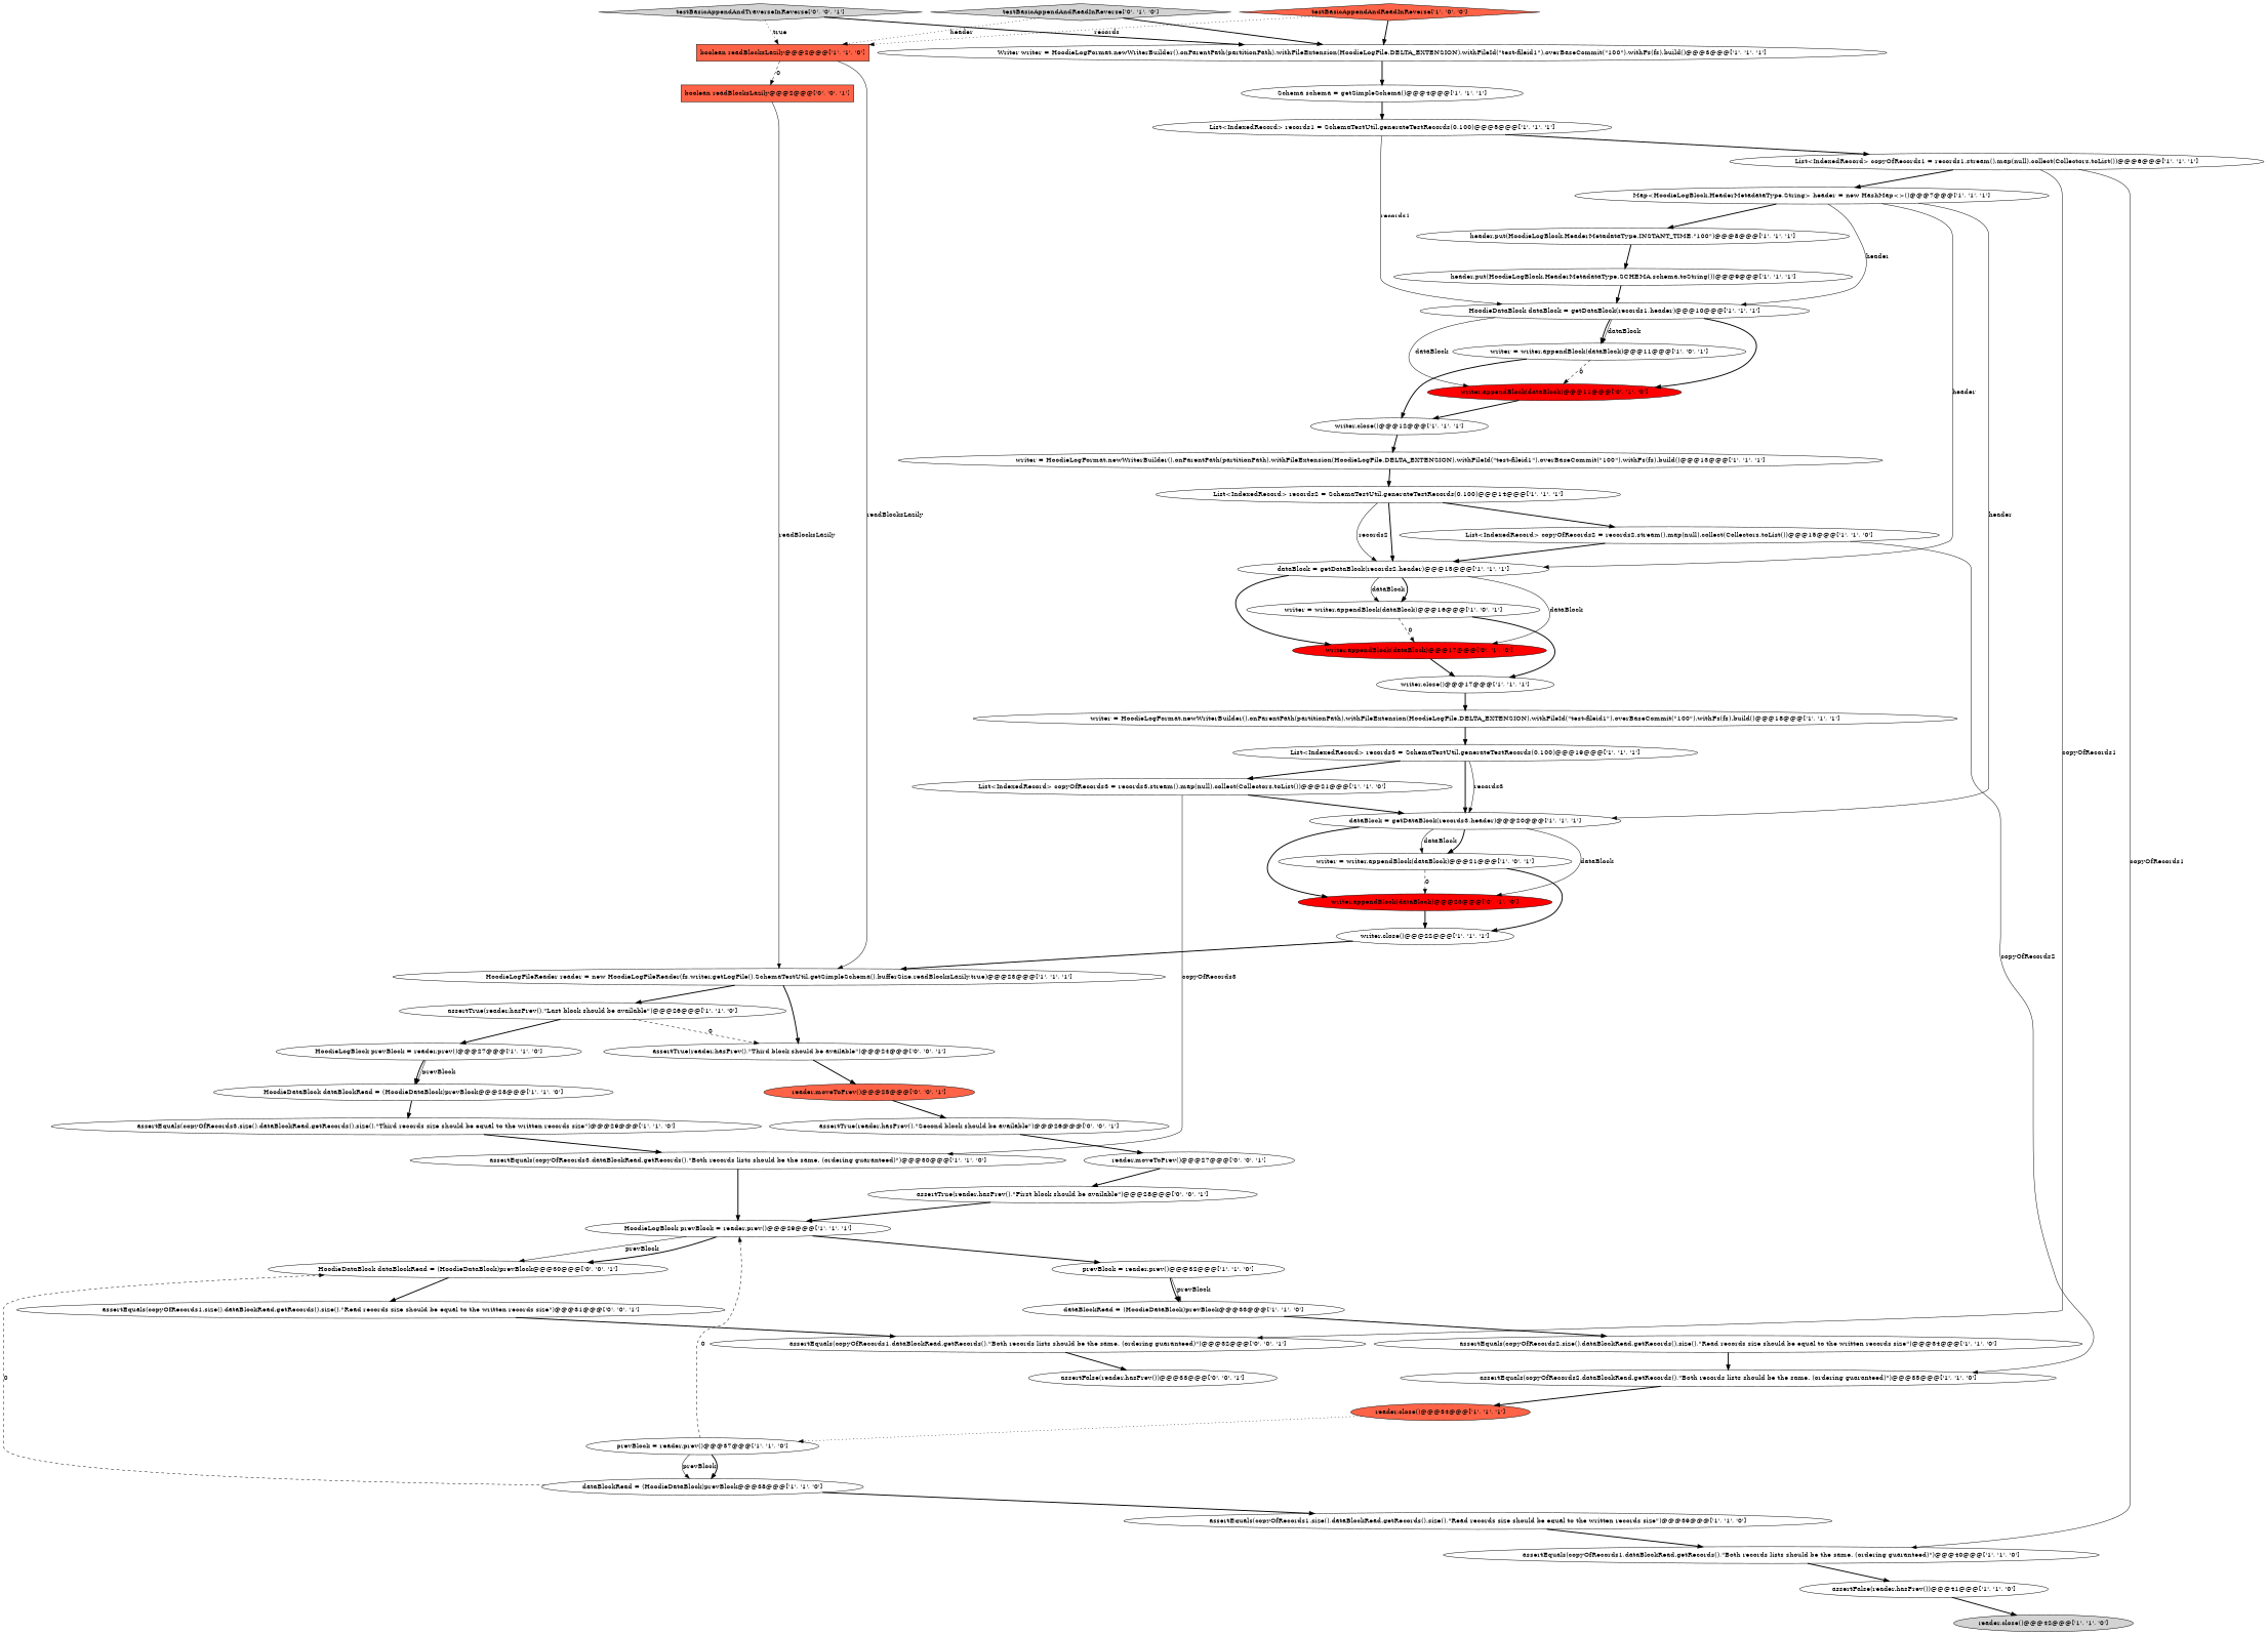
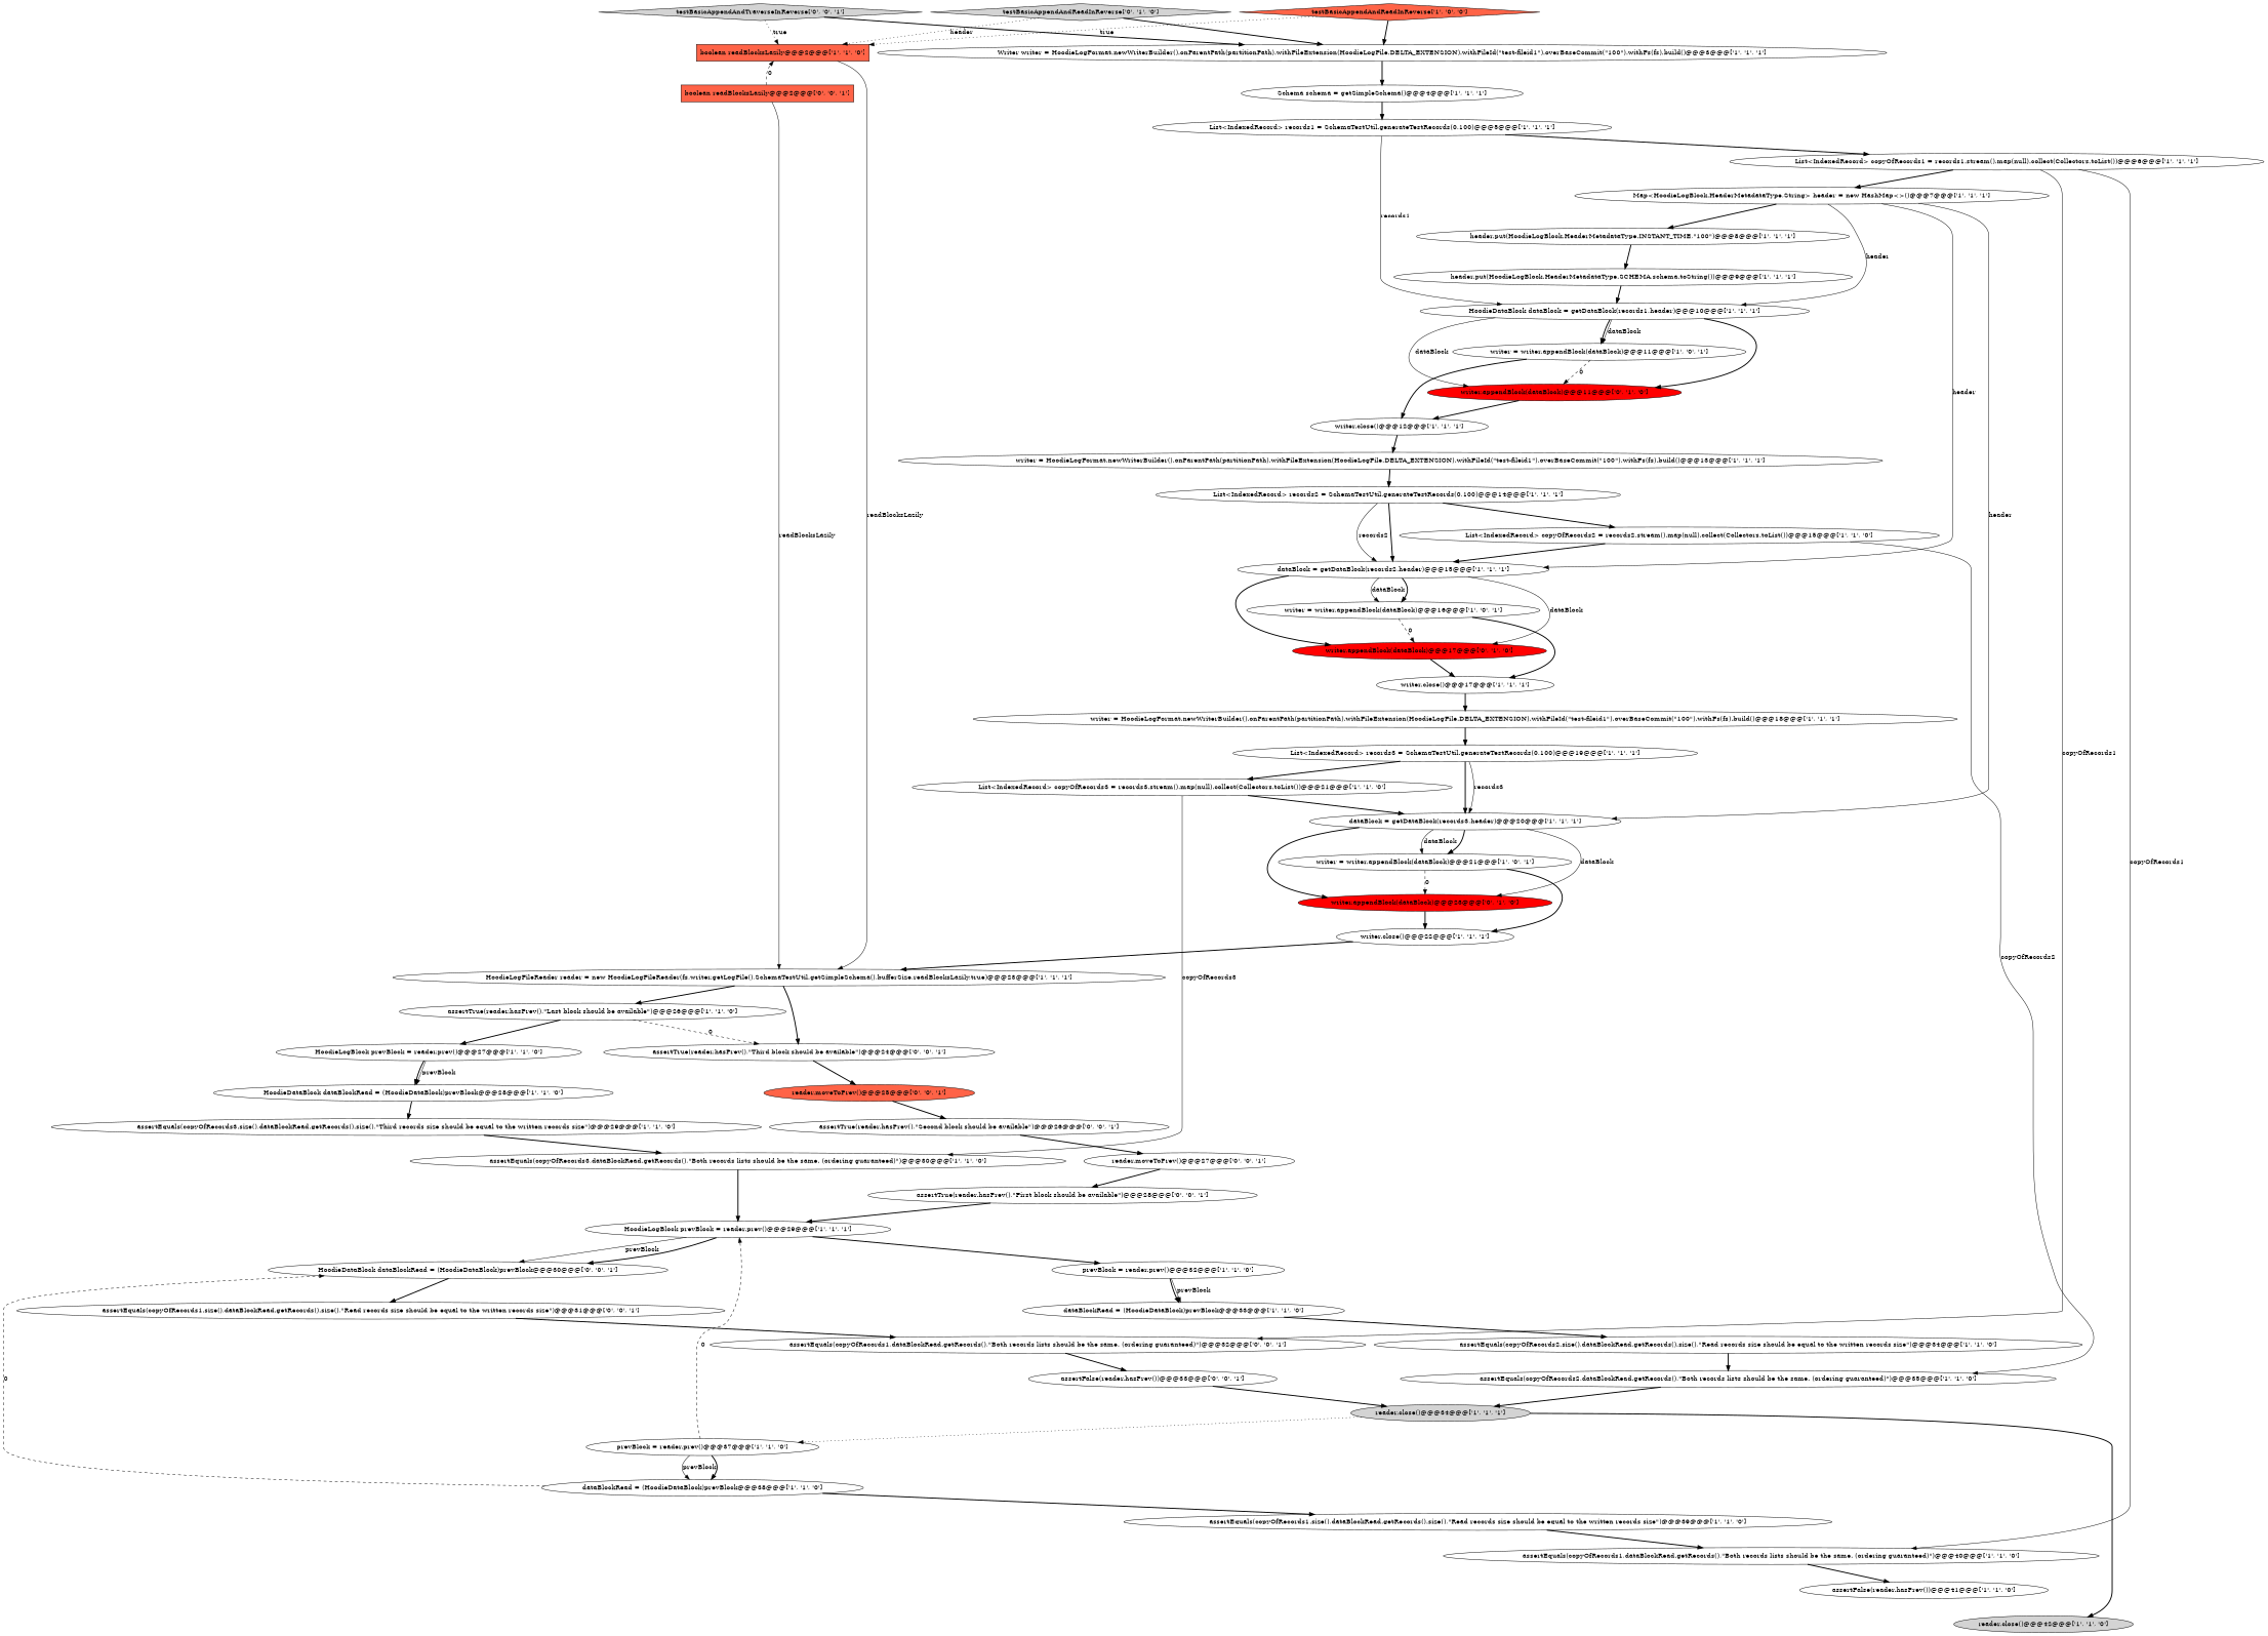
  digraph {
    node [fillcolor=white shape=ellipse style=filled]
    edge [style=bold]
    n1 [fillcolor=red label="writer.appendBlock(dataBlock)@@@17@@@['0', '1', '0']"]
    n2 [label="writer.close()@@@17@@@['1', '1', '1']"]
    n3 [label="writer = HoodieLogFormat.newWriterBuilder().onParentPath(partitionPath).withFileExtension(HoodieLogFile.DELTA_EXTENSION).withFileId(\"test-fileid1\").overBaseCommit(\"100\").withFs(fs).build()@@@18@@@['1', '1', '1']"]
    n4 [label="dataBlockRead = (HoodieDataBlock)prevBlock@@@38@@@['1', '1', '0']"]
    n5 [label="assertEquals(copyOfRecords1.size(),dataBlockRead.getRecords().size(),\"Read records size should be equal to the written records size\")@@@39@@@['1', '1', '0']"]
    n6 [label="HoodieDataBlock dataBlockRead = (HoodieDataBlock)prevBlock@@@30@@@['0', '0', '1']"]
    n7 [label="assertEquals(copyOfRecords1,dataBlockRead.getRecords(),\"Both records lists should be the same. (ordering guaranteed)\")@@@40@@@['1', '1', '0']"]
    n8 [label="assertEquals(copyOfRecords1.size(),dataBlockRead.getRecords().size(),\"Read records size should be equal to the written records size\")@@@31@@@['0', '0', '1']"]
    n9 [label="prevBlock = reader.prev()@@@32@@@['1', '1', '0']"]
    n10 [label="dataBlockRead = (HoodieDataBlock)prevBlock@@@33@@@['1', '1', '0']"]
    n11 [label="assertEquals(copyOfRecords2.size(),dataBlockRead.getRecords().size(),\"Read records size should be equal to the written records size\")@@@34@@@['1', '1', '0']"]
    n12 [label="reader.moveToPrev()@@@27@@@['0', '0', '1']"]
    n13 [label="assertTrue(reader.hasPrev(),\"First block should be available\")@@@28@@@['0', '0', '1']"]
    n14 [label="writer = writer.appendBlock(dataBlock)@@@11@@@['1', '0', '1']"]
    n15 [label="writer.close()@@@12@@@['1', '1', '1']"]
    n16 [fillcolor=red label="writer.appendBlock(dataBlock)@@@11@@@['0', '1', '0']"]
    n17 [label="writer = HoodieLogFormat.newWriterBuilder().onParentPath(partitionPath).withFileExtension(HoodieLogFile.DELTA_EXTENSION).withFileId(\"test-fileid1\").overBaseCommit(\"100\").withFs(fs).build()@@@13@@@['1', '1', '1']"]
    n18 [label="assertFalse(reader.hasPrev())@@@41@@@['1', '1', '0']"]
    n19 [fillcolor=lightgray label="reader.close()@@@42@@@['1', '1', '0']"]
    n20 [label="dataBlock = getDataBlock(records2,header)@@@15@@@['1', '1', '1']"]
    n21 [label="writer = writer.appendBlock(dataBlock)@@@16@@@['1', '0', '1']"]
    n22 [label="header.put(HoodieLogBlock.HeaderMetadataType.INSTANT_TIME,\"100\")@@@8@@@['1', '1', '1']"]
    n23 [label="header.put(HoodieLogBlock.HeaderMetadataType.SCHEMA,schema.toString())@@@9@@@['1', '1', '1']"]
    n24 [label="HoodieDataBlock dataBlock = getDataBlock(records1,header)@@@10@@@['1', '1', '1']"]
    n25 [label="List<IndexedRecord> records2 = SchemaTestUtil.generateTestRecords(0,100)@@@14@@@['1', '1', '1']"]
    n26 [label="List<IndexedRecord> copyOfRecords2 = records2.stream().map(null).collect(Collectors.toList())@@@15@@@['1', '1', '0']"]
    n27 [label="assertEquals(copyOfRecords3,dataBlockRead.getRecords(),\"Both records lists should be the same. (ordering guaranteed)\")@@@30@@@['1', '1', '0']"]
    n28 [label="HoodieLogBlock prevBlock = reader.prev()@@@29@@@['1', '1', '1']"]
    n29 [label="dataBlock = getDataBlock(records3,header)@@@20@@@['1', '1', '1']"]
    n30 [fillcolor=red label="writer.appendBlock(dataBlock)@@@23@@@['0', '1', '0']"]
    n31 [label="writer = writer.appendBlock(dataBlock)@@@21@@@['1', '0', '1']"]
    n32 [label="writer.close()@@@22@@@['1', '1', '1']"]
    n33 [label="assertEquals(copyOfRecords2,dataBlockRead.getRecords(),\"Both records lists should be the same. (ordering guaranteed)\")@@@35@@@['1', '1', '0']"]
-   n34 [fillcolor=tomato label="reader.close()@@@34@@@['1', '1', '1']"]
+   n34 [fillcolor=lightgray label="reader.close()@@@34@@@['1', '1', '1']"]
    n35 [label="List<IndexedRecord> records3 = SchemaTestUtil.generateTestRecords(0,100)@@@19@@@['1', '1', '1']"]
    n36 [label="List<IndexedRecord> copyOfRecords3 = records3.stream().map(null).collect(Collectors.toList())@@@21@@@['1', '1', '0']"]
    n37 [label="assertEquals(copyOfRecords1,dataBlockRead.getRecords(),\"Both records lists should be the same. (ordering guaranteed)\")@@@32@@@['0', '0', '1']"]
    n38 [label="assertFalse(reader.hasPrev())@@@33@@@['0', '0', '1']"]
    n39 [label="assertTrue(reader.hasPrev(),\"Last block should be available\")@@@26@@@['1', '1', '0']"]
    n40 [label="assertTrue(reader.hasPrev(),\"Third block should be available\")@@@24@@@['0', '0', '1']"]
    n41 [label="HoodieLogBlock prevBlock = reader.prev()@@@27@@@['1', '1', '0']"]
    n42 [fillcolor=tomato label="reader.moveToPrev()@@@25@@@['0', '0', '1']"]
    n43 [label="HoodieDataBlock dataBlockRead = (HoodieDataBlock)prevBlock@@@28@@@['1', '1', '0']"]
    n44 [label="prevBlock = reader.prev()@@@37@@@['1', '1', '0']"]
    n45 [label="Map<HoodieLogBlock.HeaderMetadataType,String> header = new HashMap<>()@@@7@@@['1', '1', '1']"]
    n46 [label="HoodieLogFileReader reader = new HoodieLogFileReader(fs,writer.getLogFile(),SchemaTestUtil.getSimpleSchema(),bufferSize,readBlocksLazily,true)@@@23@@@['1', '1', '1']"]
    n47 [fillcolor=lightgray label="testBasicAppendAndTraverseInReverse['0', '0', '1']" shape=diamond]
    n48 [label="Writer writer = HoodieLogFormat.newWriterBuilder().onParentPath(partitionPath).withFileExtension(HoodieLogFile.DELTA_EXTENSION).withFileId(\"test-fileid1\").overBaseCommit(\"100\").withFs(fs).build()@@@3@@@['1', '1', '1']"]
    n49 [fillcolor=tomato label="boolean readBlocksLazily@@@2@@@['1', '1', '0']" shape=box]
    n50 [fillcolor=tomato label="boolean readBlocksLazily@@@2@@@['0', '0', '1']" shape=box]
    n51 [label="Schema schema = getSimpleSchema()@@@4@@@['1', '1', '1']"]
    n52 [label="assertEquals(copyOfRecords3.size(),dataBlockRead.getRecords().size(),\"Third records size should be equal to the written records size\")@@@29@@@['1', '1', '0']"]
    n53 [label="assertTrue(reader.hasPrev(),\"Second block should be available\")@@@26@@@['0', '0', '1']"]
    n54 [label="List<IndexedRecord> copyOfRecords1 = records1.stream().map(null).collect(Collectors.toList())@@@6@@@['1', '1', '1']"]
    n55 [label="List<IndexedRecord> records1 = SchemaTestUtil.generateTestRecords(0,100)@@@5@@@['1', '1', '1']"]
    n56 [fillcolor=tomato label="testBasicAppendAndReadInReverse['1', '0', '0']" shape=diamond]
    n57 [fillcolor=lightgray label="testBasicAppendAndReadInReverse['0', '1', '0']" shape=diamond]
    n1 -> n2
    n2 -> n3
    n3 -> n35
    n4 -> n5
    n4 -> n6 [label=0 style=dashed]
    n5 -> n7
    n6 -> n8
    n7 -> n18
    n8 -> n37
    n9 -> n10
    n9 -> n10 [label=prevBlock style=solid]
    n10 -> n11
    n11 -> n33
    n12 -> n13
    n13 -> n28
    n14 -> n15
    n14 -> n16 [label=0 style=dashed]
    n15 -> n17
    n16 -> n15
    n17 -> n25
-   n18 -> n19
+   n34 -> n19
    n20 -> n1 [label=dataBlock style=solid]
    n20 -> n1
    n20 -> n21
    n20 -> n21 [label=dataBlock style=solid]
    n21 -> n1 [label=0 style=dashed]
    n21 -> n2
    n22 -> n23
    n23 -> n24
    n24 -> n14
    n24 -> n14 [label=dataBlock style=solid]
    n24 -> n16 [label=dataBlock style=solid]
    n24 -> n16
    n25 -> n20
    n25 -> n20 [label=records2 style=solid]
    n25 -> n26
    n26 -> n20
    n26 -> n33 [label=copyOfRecords2 style=solid]
    n27 -> n28
    n28 -> n6
    n28 -> n6 [label=prevBlock style=solid]
    n28 -> n9
    n29 -> n30 [label=dataBlock style=solid]
    n29 -> n30
    n29 -> n31
    n29 -> n31 [label=dataBlock style=solid]
    n30 -> n32
    n31 -> n30 [label=0 style=dashed]
    n31 -> n32
    n32 -> n46
    n33 -> n34
    n34 -> n44 [style=dotted]
    n35 -> n29 [label=records3 style=solid]
    n35 -> n29
    n35 -> n36
    n36 -> n27 [label=copyOfRecords3 style=solid]
    n36 -> n29
    n37 -> n38
+   n38 -> n34
    n39 -> n40 [label=0 style=dashed]
    n39 -> n41
    n40 -> n42
    n41 -> n43
    n41 -> n43 [label=prevBlock style=solid]
    n42 -> n53
    n43 -> n52
    n44 -> n4 [label=prevBlock style=solid]
    n44 -> n4
    n44 -> n28 [label=0 style=dashed]
    n45 -> n20 [label=header style=solid]
    n45 -> n22
    n45 -> n24 [label=header style=solid]
    n45 -> n29 [label=header style=solid]
    n46 -> n39
    n46 -> n40
    n47 -> n48
    n47 -> n49 [label=true style=dotted]
    n48 -> n51
    n49 -> n46 [label=readBlocksLazily style=solid]
-   n49 -> n50 [label=0 style=dashed]
+   n50 -> n49 [label=0 style=dashed]
    n50 -> n46 [label=readBlocksLazily style=solid]
    n51 -> n55
    n52 -> n27
    n53 -> n12
    n54 -> n7 [label=copyOfRecords1 style=solid]
    n54 -> n37 [label=copyOfRecords1 style=solid]
    n54 -> n45
    n55 -> n24 [label=records1 style=solid]
    n55 -> n54
    n56 -> n48
-   n56 -> n49 [label=records style=dotted]
+   n56 -> n49 [label=true style=dotted]
    n57 -> n48
    n57 -> n49 [label=header style=dotted]
  }
